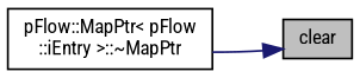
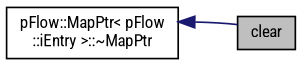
  digraph {
    rankdir=RL
    fontname="Roboto Condensed"
    node [color=black fontname="Roboto Condensed" fontsize=10 shape=record style=filled]
    n1 [fillcolor=grey75 fontcolor=black height=0.2 label=clear width=0.4]
    n2 [fillcolor=white height=0.2 label="pFlow::MapPtr\< pFlow\l::iEntry \>::~MapPtr" width=0.4]
-   n1 -> n2 [color=midnightblue dir=back fontname="Roboto Condensed" fontsize=10 labelfontname=Helvetica labelfontsize=10 style=solid]
+   n2 -> n1 [color=midnightblue dir=back fontname="Roboto Condensed" fontsize=10 labelfontname=Helvetica labelfontsize=10 style=solid]
  }
